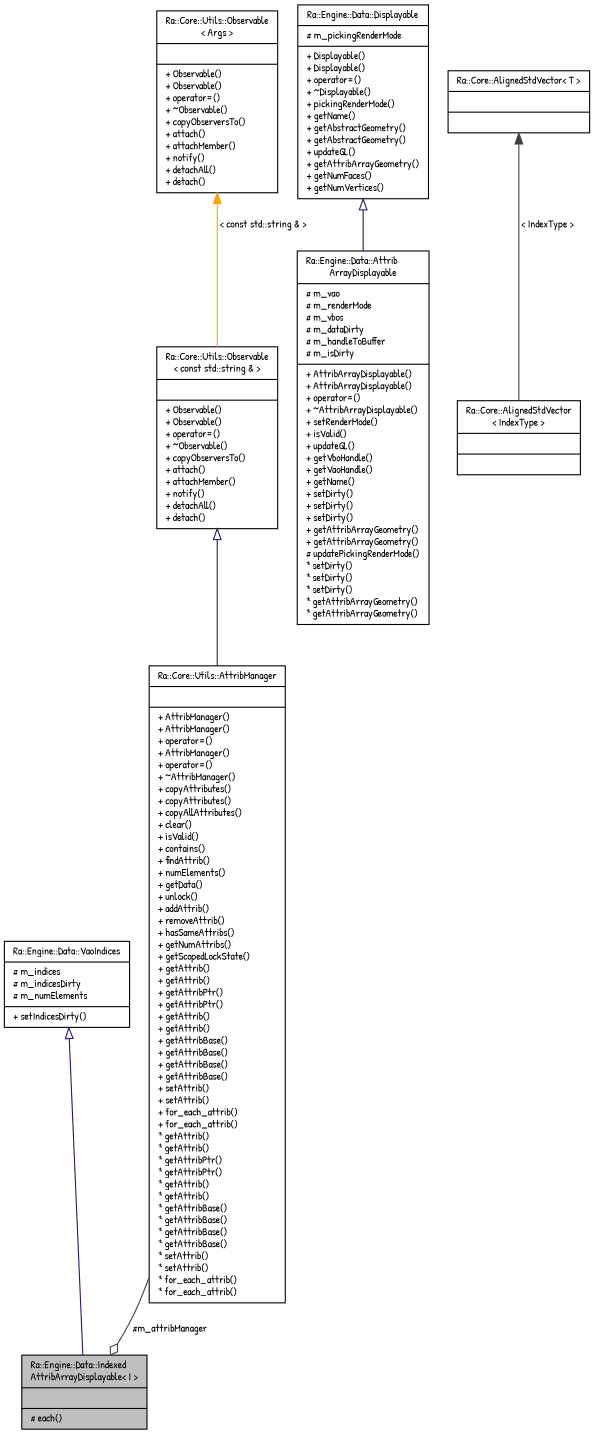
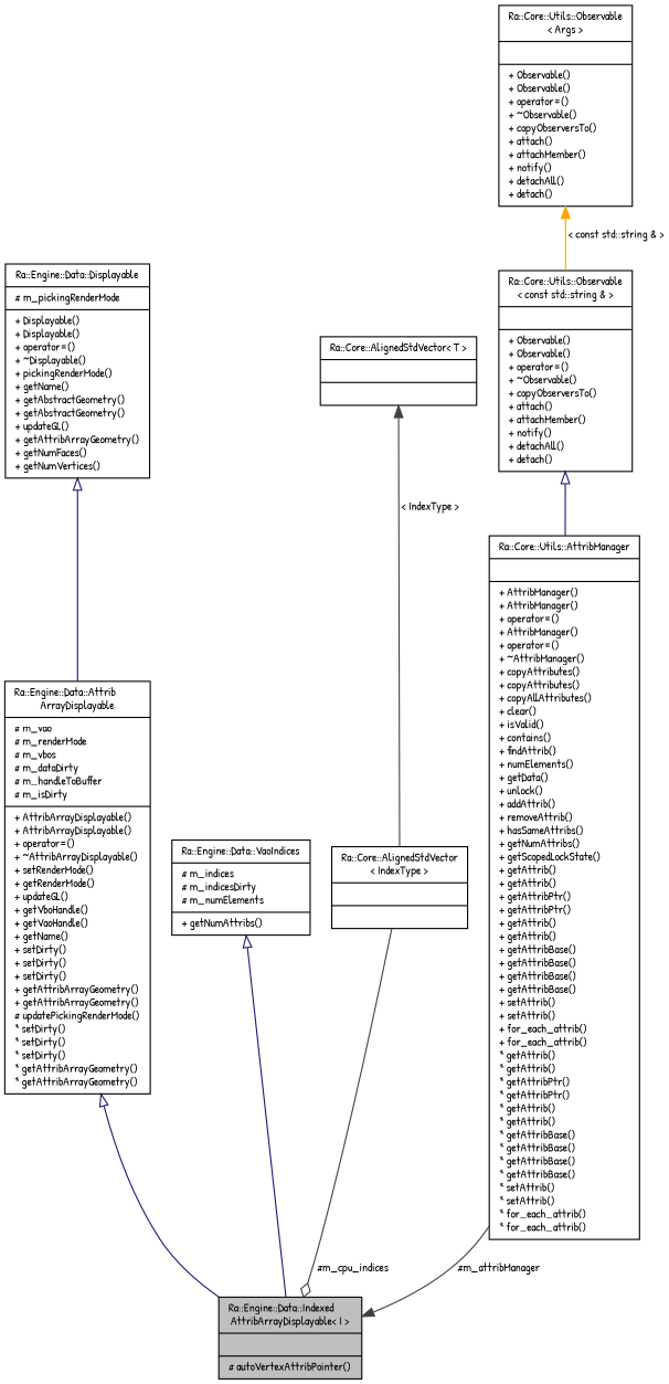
  digraph {
    fontname="Patrick Hand"
    node [color=black fillcolor=white fontname="Patrick Hand" fontsize=10 shape=record style=filled]
    edge [color=midnightblue dir=back fontname="Patrick Hand" fontsize=10 labelfontname=Helvetica labelfontsize=10 style=solid]
-   n1 [fillcolor=grey75 fontcolor=black height=0.2 label="{Ra::Engine::Data::Indexed\lAttribArrayDisplayable\< I \>\n||# each()\l}" width=0.4]
-   n2 [height=0.2 label="{Ra::Engine::Data::Attrib\lArrayDisplayable\n|# m_vao\l# m_renderMode\l# m_vbos\l# m_dataDirty\l# m_handleToBuffer\l# m_isDirty\l|+ AttribArrayDisplayable()\l+ AttribArrayDisplayable()\l+ operator=()\l+ ~AttribArrayDisplayable()\l+ setRenderMode()\l+ isValid()\l+ updateGL()\l+ getVboHandle()\l+ getVaoHandle()\l+ getName()\l+ setDirty()\l+ setDirty()\l+ setDirty()\l+ getAttribArrayGeometry()\l+ getAttribArrayGeometry()\l# updatePickingRenderMode()\l* setDirty()\l* setDirty()\l* setDirty()\l* getAttribArrayGeometry()\l* getAttribArrayGeometry()\l}" width=0.4]
+   n1 [fillcolor=grey75 fontcolor=black height=0.2 label="{Ra::Engine::Data::Indexed\lAttribArrayDisplayable\< I \>\n||# autoVertexAttribPointer()\l}" width=0.4]
+   n2 [height=0.2 label="{Ra::Engine::Data::Attrib\lArrayDisplayable\n|# m_vao\l# m_renderMode\l# m_vbos\l# m_dataDirty\l# m_handleToBuffer\l# m_isDirty\l|+ AttribArrayDisplayable()\l+ AttribArrayDisplayable()\l+ operator=()\l+ ~AttribArrayDisplayable()\l+ setRenderMode()\l+ getRenderMode()\l+ updateGL()\l+ getVboHandle()\l+ getVaoHandle()\l+ getName()\l+ setDirty()\l+ setDirty()\l+ setDirty()\l+ getAttribArrayGeometry()\l+ getAttribArrayGeometry()\l# updatePickingRenderMode()\l* setDirty()\l* setDirty()\l* setDirty()\l* getAttribArrayGeometry()\l* getAttribArrayGeometry()\l}" width=0.4]
    n3 [height=0.2 label="{Ra::Engine::Data::Displayable\n|# m_pickingRenderMode\l|+ Displayable()\l+ Displayable()\l+ operator=()\l+ ~Displayable()\l+ pickingRenderMode()\l+ getName()\l+ getAbstractGeometry()\l+ getAbstractGeometry()\l+ updateGL()\l+ getAttribArrayGeometry()\l+ getNumFaces()\l+ getNumVertices()\l}" width=0.4]
-   n4 [height=0.2 label="{Ra::Engine::Data::VaoIndices\n|# m_indices\l# m_indicesDirty\l# m_numElements\l|+ setIndicesDirty()\l}" width=0.4]
+   n4 [height=0.2 label="{Ra::Engine::Data::VaoIndices\n|# m_indices\l# m_indicesDirty\l# m_numElements\l|+ getNumAttribs()\l}" width=0.4]
    n5 [height=0.2 label="{Ra::Core::AlignedStdVector\l\< IndexType \>\n||}" width=0.4]
    n6 [height=0.2 label="{Ra::Core::AlignedStdVector\< T \>\n||}" width=0.4]
    n7 [height=0.2 label="{Ra::Core::Utils::AttribManager\n||+ AttribManager()\l+ AttribManager()\l+ operator=()\l+ AttribManager()\l+ operator=()\l+ ~AttribManager()\l+ copyAttributes()\l+ copyAttributes()\l+ copyAllAttributes()\l+ clear()\l+ isValid()\l+ contains()\l+ findAttrib()\l+ numElements()\l+ getData()\l+ unlock()\l+ addAttrib()\l+ removeAttrib()\l+ hasSameAttribs()\l+ getNumAttribs()\l+ getScopedLockState()\l+ getAttrib()\l+ getAttrib()\l+ getAttribPtr()\l+ getAttribPtr()\l+ getAttrib()\l+ getAttrib()\l+ getAttribBase()\l+ getAttribBase()\l+ getAttribBase()\l+ getAttribBase()\l+ setAttrib()\l+ setAttrib()\l+ for_each_attrib()\l+ for_each_attrib()\l* getAttrib()\l* getAttrib()\l* getAttribPtr()\l* getAttribPtr()\l* getAttrib()\l* getAttrib()\l* getAttribBase()\l* getAttribBase()\l* getAttribBase()\l* getAttribBase()\l* setAttrib()\l* setAttrib()\l* for_each_attrib()\l* for_each_attrib()\l}" width=0.4]
    n8 [height=0.2 label="{Ra::Core::Utils::Observable\l\< const std::string & \>\n||+ Observable()\l+ Observable()\l+ operator=()\l+ ~Observable()\l+ copyObserversTo()\l+ attach()\l+ attachMember()\l+ notify()\l+ detachAll()\l+ detach()\l}" width=0.4]
    n9 [height=0.2 label="{Ra::Core::Utils::Observable\l\< Args \>\n||+ Observable()\l+ Observable()\l+ operator=()\l+ ~Observable()\l+ copyObserversTo()\l+ attach()\l+ attachMember()\l+ notify()\l+ detachAll()\l+ detach()\l}" width=0.4]
+   n2 -> n1 [arrowtail=onormal]
    n3 -> n2 [arrowtail=onormal]
    n4 -> n1 [arrowtail=onormal]
+   n5 -> n1 [arrowhead=odiamond color=grey25 label=" #m_cpu_indices" dir=""]
    n6 -> n5 [color=grey25 label=" \< IndexType \>"]
-   n7 -> n1 [arrowhead=odiamond color=grey25 label=" #m_attribManager" dir=""]
+   n7 -> n1 [arrowhead=normal color=grey25 label=" #m_attribManager" dir=""]
    n8 -> n7 [arrowtail=onormal]
    n9 -> n8 [color=orange label=" \< const std::string & \>"]
  }
